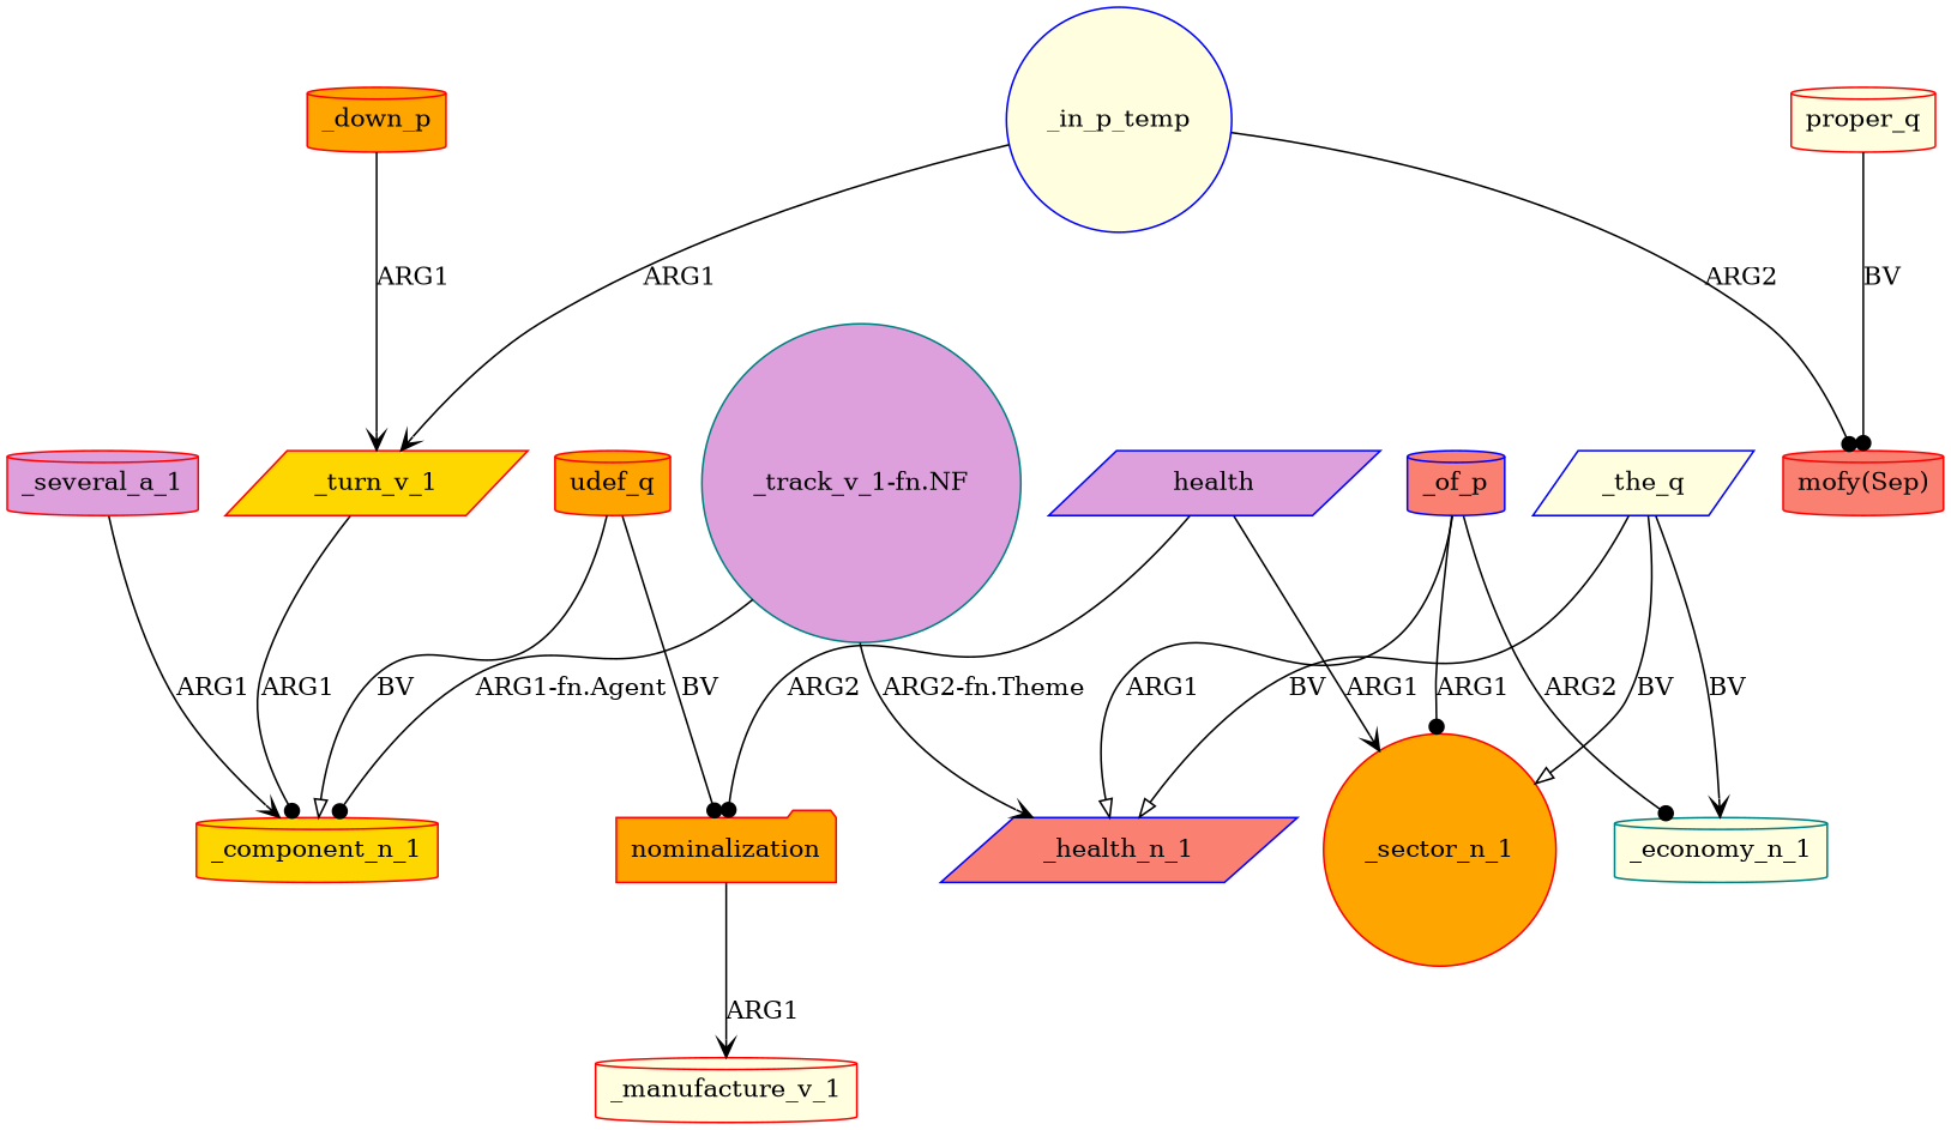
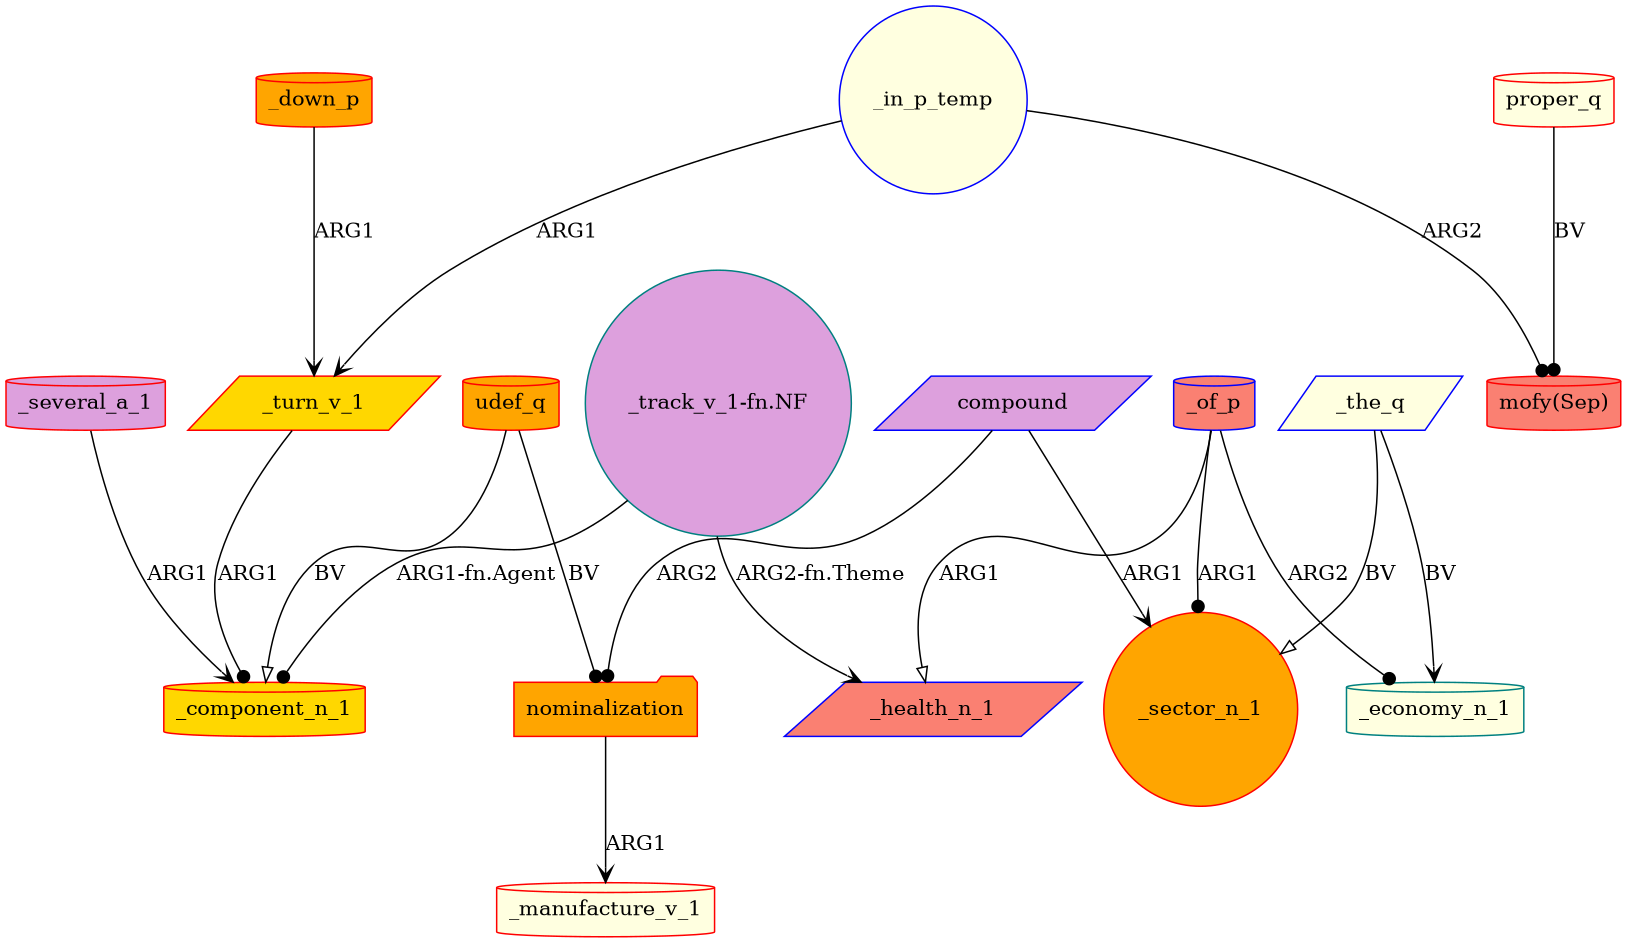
  digraph {
    node [color=red fillcolor=lightyellow shape=cylinder style=filled]
    edge [arrowhead=dot]
    _several_a_1 [fillcolor=plum]
    _component_n_1 [fillcolor=gold]
    _the_q [color=blue shape=parallelogram]
    _health_n_1 [color=blue fillcolor=salmon shape=parallelogram]
    _sector_n_1 [fillcolor=orange shape=circle]
    _economy_n_1 [color=teal]
-   compound [color=blue fillcolor=plum shape=parallelogram label=health]
+   compound [color=blue fillcolor=plum shape=parallelogram]
    nominalization [fillcolor=orange shape=folder]
    _manufacture_v_1
    "_track_v_1-fn.NF" [color=teal fillcolor=plum shape=circle]
    "mofy(Sep)" [fillcolor=salmon]
    proper_q
    _of_p [color=blue fillcolor=salmon]
    _turn_v_1 [fillcolor=gold shape=parallelogram]
    _in_p_temp [color=blue shape=circle]
    udef_q [fillcolor=orange]
    _down_p [fillcolor=orange]
    _several_a_1 -> _component_n_1 [arrowhead=vee label=ARG1]
-   _the_q -> _health_n_1 [arrowhead=onormal label=BV]
    _the_q -> _sector_n_1 [arrowhead=onormal label=BV]
    _the_q -> _economy_n_1 [arrowhead=vee label=BV]
    compound -> _sector_n_1 [arrowhead=vee label=ARG1]
    compound -> nominalization [label=ARG2]
    nominalization -> _manufacture_v_1 [arrowhead=vee label=ARG1]
    "_track_v_1-fn.NF" -> _component_n_1 [label="ARG1-fn.Agent"]
    "_track_v_1-fn.NF" -> _health_n_1 [arrowhead=vee label="ARG2-fn.Theme"]
    proper_q -> "mofy(Sep)" [label=BV]
    _of_p -> _health_n_1 [arrowhead=onormal label=ARG1]
    _of_p -> _sector_n_1 [label=ARG1]
    _of_p -> _economy_n_1 [label=ARG2]
    _turn_v_1 -> _component_n_1 [label=ARG1]
    _in_p_temp -> "mofy(Sep)" [label=ARG2]
    _in_p_temp -> _turn_v_1 [arrowhead=vee label=ARG1]
    udef_q -> _component_n_1 [arrowhead=onormal label=BV]
    udef_q -> nominalization [label=BV]
    _down_p -> _turn_v_1 [arrowhead=vee label=ARG1]
  }
